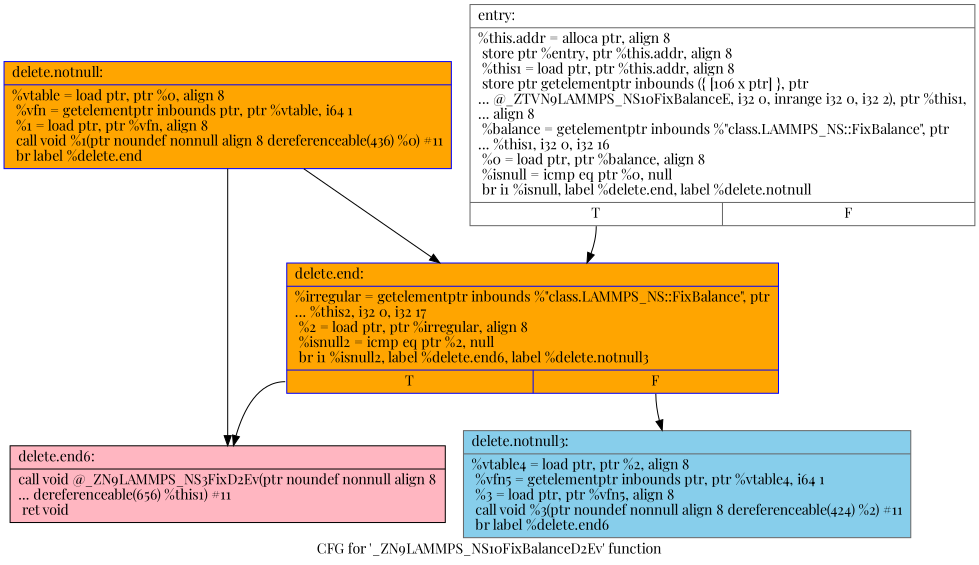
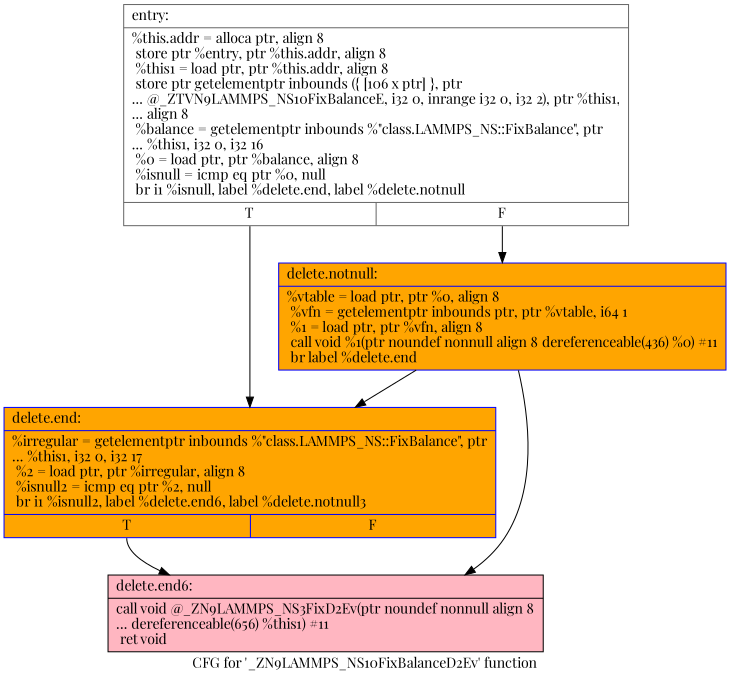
  digraph {
    fontname="Playfair Display"
    label="CFG for '_ZN9LAMMPS_NS10FixBalanceD2Ev' function"
    node [color=gray40 fillcolor=orange fontname="Playfair Display" shape=record style=filled]
    edge [fontname="Playfair Display"]
    n1 [fillcolor=white label="{entry:\l|  %this.addr = alloca ptr, align 8\l  store ptr %entry, ptr %this.addr, align 8\l  %this1 = load ptr, ptr %this.addr, align 8\l  store ptr getelementptr inbounds (\{ [106 x ptr] \}, ptr\l... @_ZTVN9LAMMPS_NS10FixBalanceE, i32 0, inrange i32 0, i32 2), ptr %this1,\l... align 8\l  %balance = getelementptr inbounds %\"class.LAMMPS_NS::FixBalance\", ptr\l... %this1, i32 0, i32 16\l  %0 = load ptr, ptr %balance, align 8\l  %isnull = icmp eq ptr %0, null\l  br i1 %isnull, label %delete.end, label %delete.notnull\l|{<s0>T|<s1>F}}"]
-   n2 [color=blue label="{delete.end:\l|  %irregular = getelementptr inbounds %\"class.LAMMPS_NS::FixBalance\", ptr\l... %this2, i32 0, i32 17\l  %2 = load ptr, ptr %irregular, align 8\l  %isnull2 = icmp eq ptr %2, null\l  br i1 %isnull2, label %delete.end6, label %delete.notnull3\l|{<s0>T|<s1>F}}"]
+   n2 [color=blue label="{delete.end:\l|  %irregular = getelementptr inbounds %\"class.LAMMPS_NS::FixBalance\", ptr\l... %this1, i32 0, i32 17\l  %2 = load ptr, ptr %irregular, align 8\l  %isnull2 = icmp eq ptr %2, null\l  br i1 %isnull2, label %delete.end6, label %delete.notnull3\l|{<s0>T|<s1>F}}"]
    n3 [color=blue label="{delete.notnull:\l|  %vtable = load ptr, ptr %0, align 8\l  %vfn = getelementptr inbounds ptr, ptr %vtable, i64 1\l  %1 = load ptr, ptr %vfn, align 8\l  call void %1(ptr noundef nonnull align 8 dereferenceable(436) %0) #11\l  br label %delete.end\l}"]
    n4 [color=black fillcolor=lightpink label="{delete.end6:\l|  call void @_ZN9LAMMPS_NS3FixD2Ev(ptr noundef nonnull align 8\l... dereferenceable(656) %this1) #11\l  ret void\l}"]
-   n5 [fillcolor=skyblue label="{delete.notnull3:\l|  %vtable4 = load ptr, ptr %2, align 8\l  %vfn5 = getelementptr inbounds ptr, ptr %vtable4, i64 1\l  %3 = load ptr, ptr %vfn5, align 8\l  call void %3(ptr noundef nonnull align 8 dereferenceable(424) %2) #11\l  br label %delete.end6\l}"]
    n1 -> n2 [tailport=s0]
+   n1 -> n3 [tailport=s1]
    n2 -> n4 [tailport=s0]
-   n2 -> n5 [tailport=s1]
    n3 -> n2
    n3 -> n4
  }
